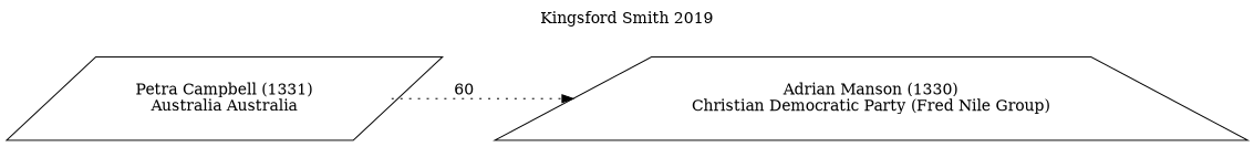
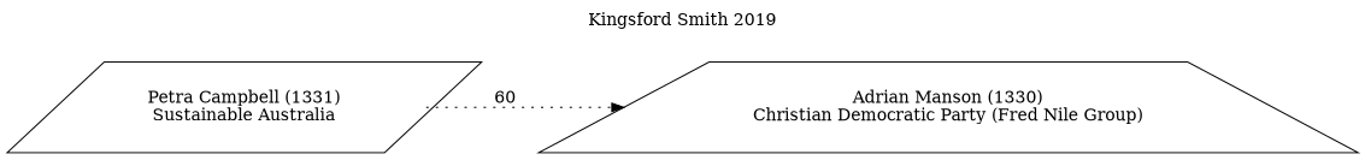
  digraph {
    label="Kingsford Smith 2019"
    labelloc=t
    mclimit=10
    rankdir=LR
    n1 [label="Adrian Manson (1330)\nChristian Democratic Party (Fred Nile Group)" shape=trapezium]
-   n2 [label="Petra Campbell (1331)\nAustralia Australia" shape=parallelogram]
+   n2 [label="Petra Campbell (1331)\nSustainable Australia" shape=parallelogram]
    n2 -> n1 [label=60 style=dotted]
  }
